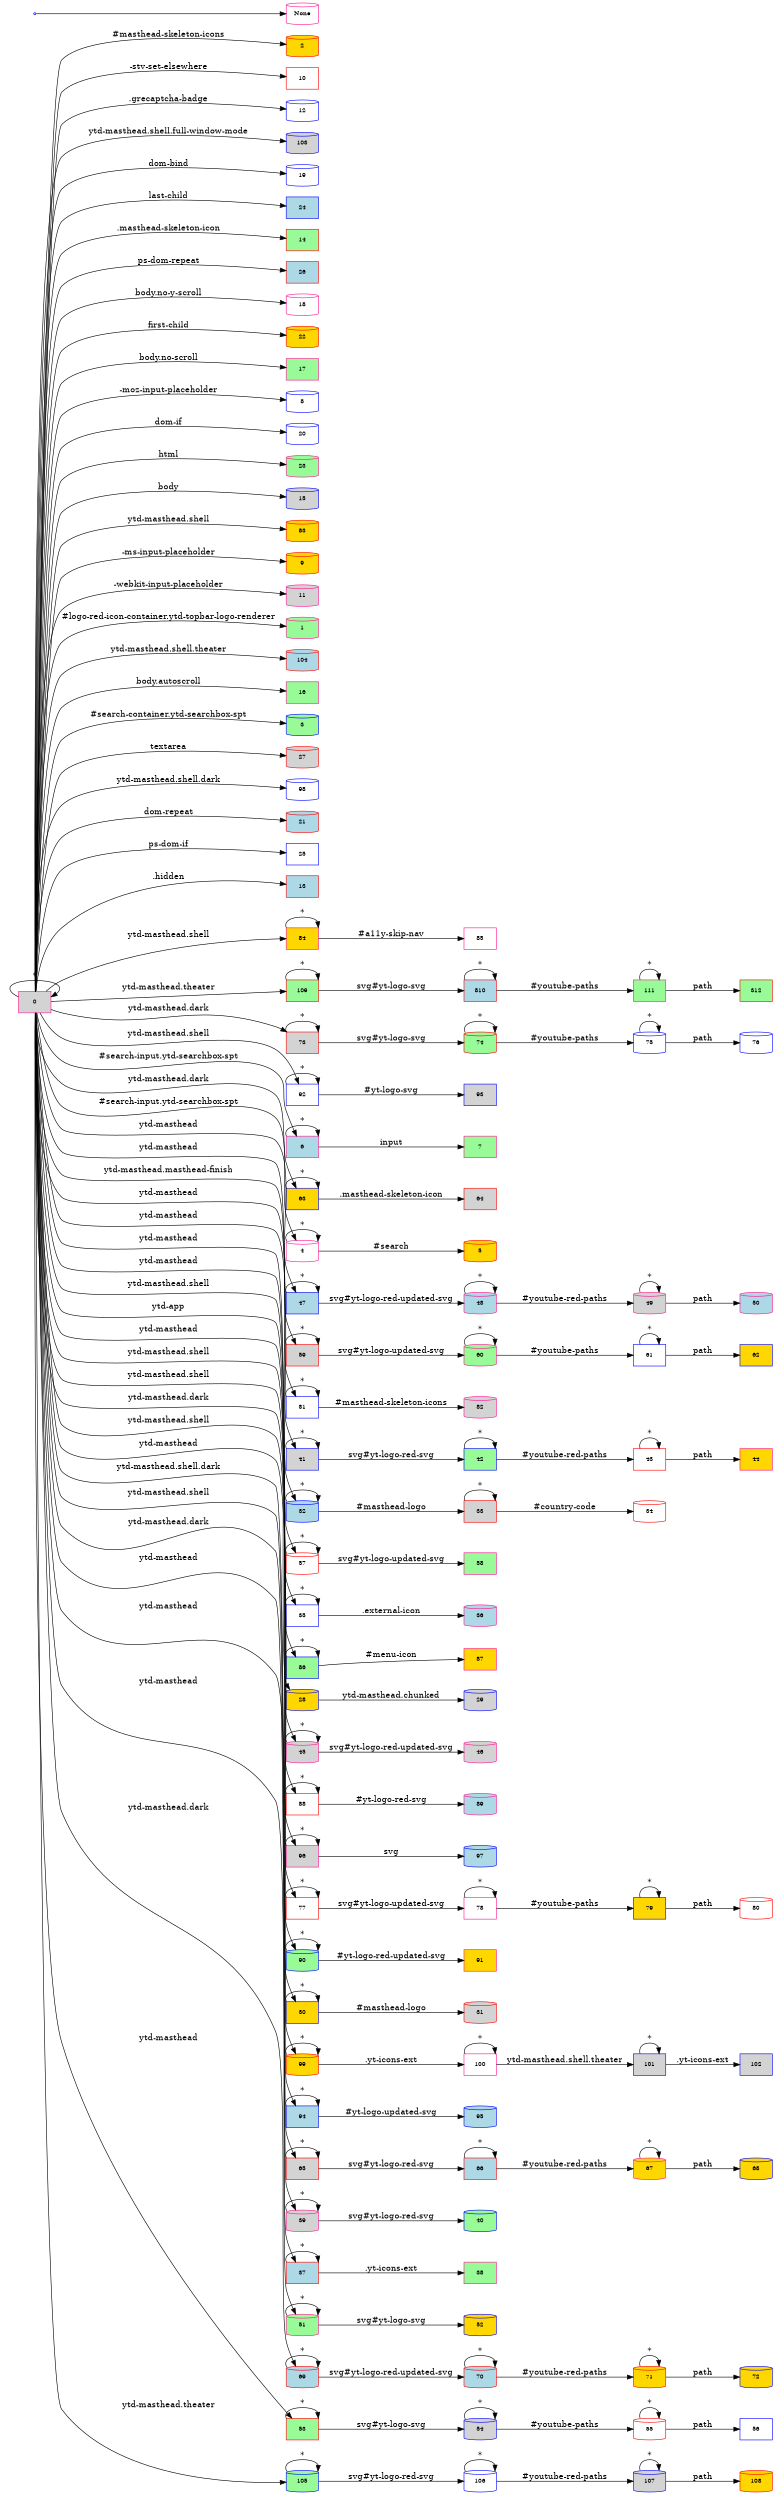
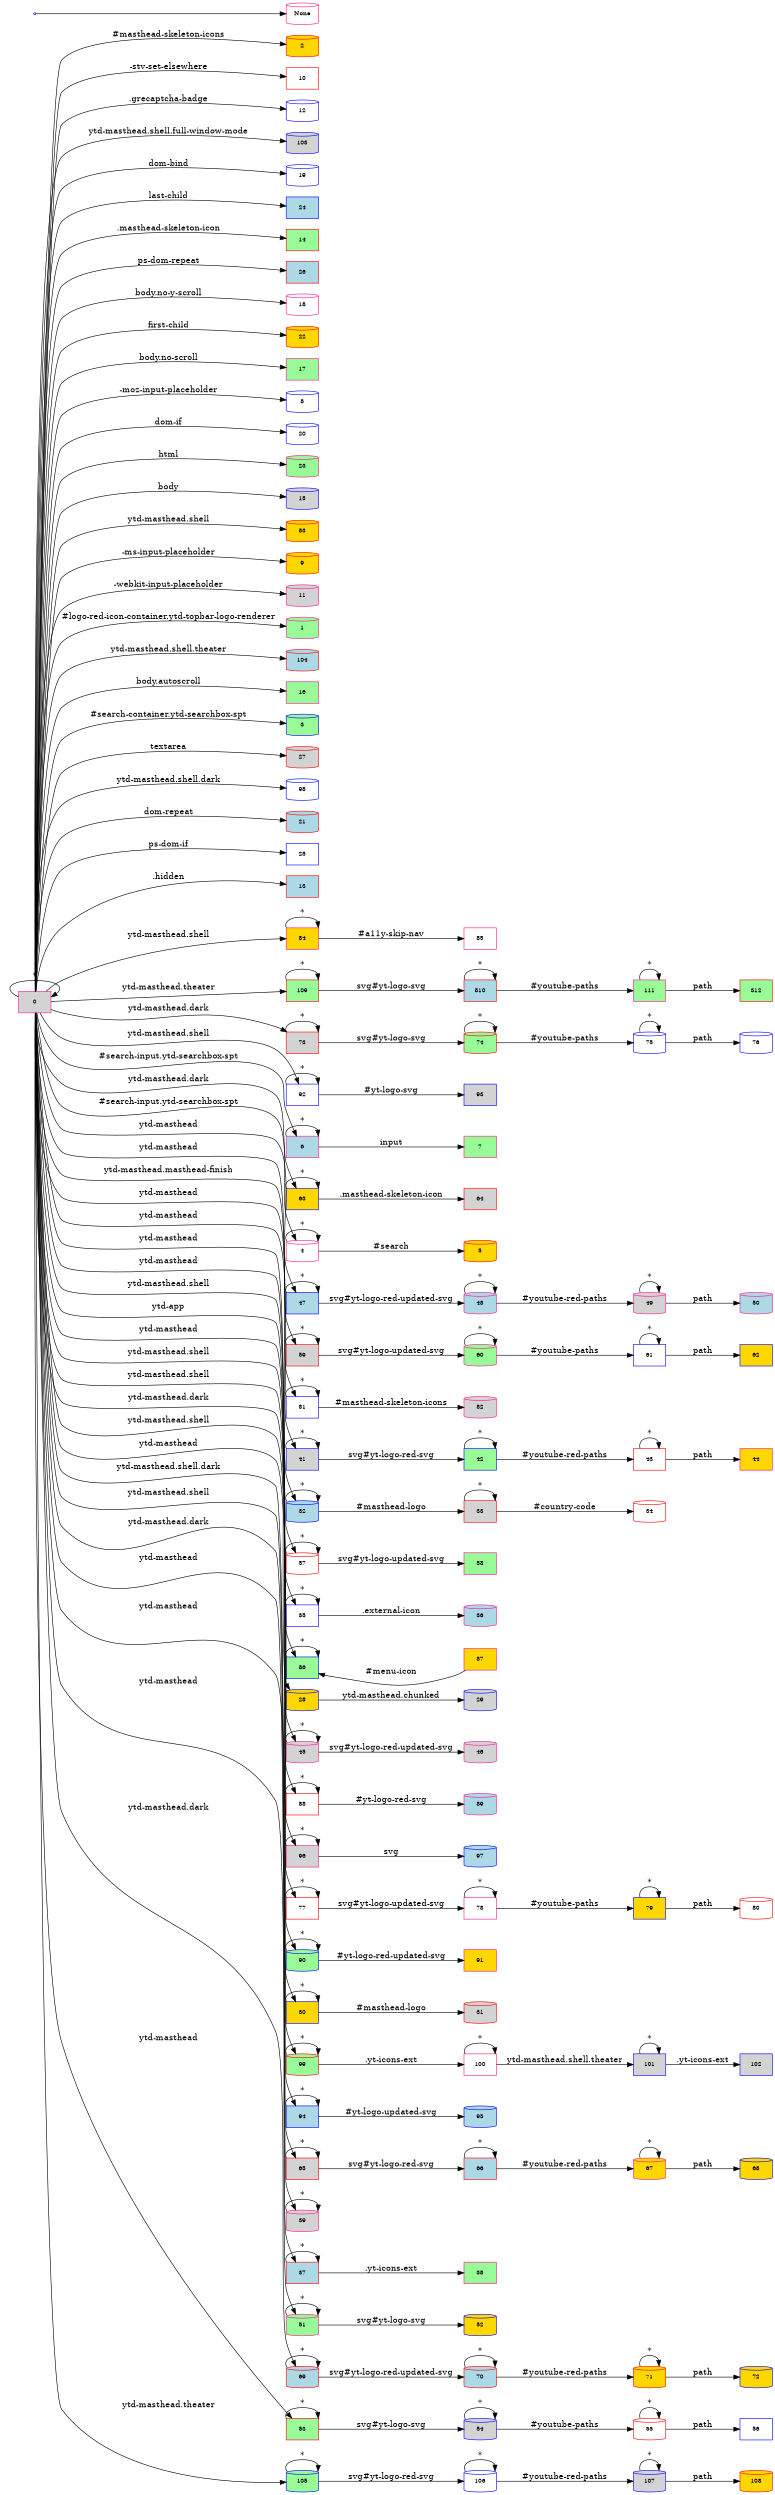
  digraph {
    rankdir=LR
    node [color=blue fillcolor=white fontsize=10 shape=cylinder style=filled]
    n1 [color=red fillcolor=lightgrey label=64 shape=box]
    n2 [color=red fillcolor=gold label=2]
    n3 [fillcolor=lightblue label=95]
    n4 [color=red label=10 shape=box]
    n5 [label=12]
    n6 [color=red fillcolor=palegreen label=312 shape=box]
    n7 [fillcolor=lightgrey label=103]
    n8 [color=deeppink fillcolor=palegreen label=58 shape=box]
    n9 [color=deeppink fillcolor=lightgrey label=46]
    n10 [label=19]
    n11 [color=deeppink fillcolor=lightblue label=50]
    n12 [fillcolor=lightblue label=24 shape=box]
    n13 [fillcolor=gold label=62 shape=box]
    n14 [fillcolor=gold label=52]
    n15 [label=56 shape=box]
    n16 [color=deeppink fillcolor=gold label=87 shape=box]
    n17 [fillcolor=lightgrey label=93 shape=box]
    n18 [color=red fillcolor=palegreen label=14 shape=box]
    n19 [fillcolor=lightblue label=97]
    n20 [color=red fillcolor=lightblue label=26 shape=box]
    n21 [color=deeppink fillcolor=gold label=91 shape=box]
    n22 [color=deeppink fillcolor=palegreen label=7 shape=box]
    n23 [color=deeppink label=18]
    n24 [color=deeppink fillcolor=palegreen label=38 shape=box]
    n25 [color=red fillcolor=gold label=22]
    n26 [color=deeppink fillcolor=palegreen label=17 shape=box]
-   n27 [fillcolor=palegreen label=40]
    n28 [color=deeppink fillcolor=lightblue label=89]
    n29 [fillcolor=gold label=72]
    n30 [label=8]
    n31 [color=red label=80]
    n32 [color=red fillcolor=lightgrey label=31]
    n33 [color=deeppink fillcolor=lightgrey label=82]
    n34 [fillcolor=gold label=68]
    n35 [label=20]
    n36 [fillcolor=lightgrey label=102 shape=box]
    n37 [color=deeppink fillcolor=palegreen label=23]
    n38 [fillcolor=lightgrey label=15]
    n39 [color=red fillcolor=gold label=83]
    n40 [fillcolor=lightgrey label=29]
    n41 [color=red label=34]
    n42 [color=red fillcolor=gold label=9]
    n43 [color=deeppink fillcolor=lightgrey label=11]
    n44 [color=deeppink fillcolor=palegreen label=1]
    n45 [color=red fillcolor=gold label=108]
    n46 [color=red fillcolor=lightblue label=104]
    n47 [color=deeppink fillcolor=palegreen label=16 shape=box]
    n48 [fillcolor=palegreen label=3]
    n49 [color=red fillcolor=lightgrey label=27]
    n50 [color=deeppink label=85 shape=box]
    n51 [color=deeppink fillcolor=gold label=44 shape=box]
    n52 [label=98]
    n53 [color=red fillcolor=lightblue label=21]
    n54 [label=76]
    n55 [label=25 shape=box]
    n56 [color=deeppink fillcolor=lightblue label=36]
    n57 [color=red fillcolor=lightblue label=13 shape=box]
    n58 [color=red fillcolor=gold label=5]
    __start [fillcolor=lightgrey shape=point]
    None [color=deeppink]
    n61 [label=75]
    n62 [color=deeppink fillcolor=gold label=84 shape=box]
    n63 [fillcolor=gold label=79 shape=box]
    n64 [color=red fillcolor=palegreen label=109 shape=box]
    n65 [color=red fillcolor=lightblue label=810 shape=box]
    n66 [color=deeppink fillcolor=palegreen label=111 shape=box]
    n67 [color=red fillcolor=lightgrey label=73 shape=box]
    n68 [color=red fillcolor=palegreen label=74]
    n69 [color=red label=43 shape=box]
    n70 [color=red fillcolor=lightgrey label=33 shape=box]
    n71 [label=92 shape=box]
    n72 [color=deeppink fillcolor=lightblue label=6 shape=box]
    n73 [color=deeppink fillcolor=lightgrey label=0 shape=box]
    n74 [fillcolor=gold label=63 shape=box]
    n75 [color=deeppink label=4]
    n76 [fillcolor=lightblue label=47 shape=box]
    n77 [color=red fillcolor=lightgrey label=59 shape=box]
    n78 [label=81 shape=box]
    n79 [fillcolor=lightgrey label=41 shape=box]
    n80 [fillcolor=lightblue label=32]
    n81 [color=red label=57]
    n82 [label=35 shape=box]
    n83 [fillcolor=palegreen label=86 shape=box]
    n84 [fillcolor=gold label=28]
    n85 [color=deeppink fillcolor=lightgrey label=45]
    n86 [color=red label=88 shape=box]
    n87 [color=deeppink fillcolor=lightgrey label=96 shape=box]
    n88 [color=red label=77 shape=box]
    n89 [fillcolor=palegreen label=90]
    n90 [fillcolor=gold label=30 shape=box]
-   n91 [color=red fillcolor=gold label=99]
+   n91 [color=red fillcolor=palegreen label=99]
    n92 [fillcolor=lightblue label=94 shape=box]
    n93 [color=red fillcolor=lightgrey label=65 shape=box]
    n94 [color=deeppink fillcolor=lightgrey label=39]
    n95 [color=red fillcolor=lightblue label=37 shape=box]
    n96 [color=deeppink fillcolor=palegreen label=51]
    n97 [color=red fillcolor=lightblue label=69]
    n98 [color=red fillcolor=palegreen label=53 shape=box]
    n99 [fillcolor=palegreen label=105]
    n100 [color=deeppink fillcolor=lightblue label=48]
    n101 [color=deeppink fillcolor=palegreen label=60]
    n102 [fillcolor=palegreen label=42 shape=box]
    n103 [color=deeppink label=78 shape=box]
    n104 [color=deeppink label=100 shape=box]
    n105 [color=red fillcolor=lightblue label=66 shape=box]
    n106 [color=red fillcolor=lightblue label=70]
    n107 [fillcolor=lightgrey label=54]
    n108 [label=106]
    n109 [color=deeppink fillcolor=lightgrey label=49]
    n110 [label=61 shape=box]
    n111 [color=red label=55]
    n112 [color=red fillcolor=gold label=71]
    n113 [color=deeppink fillcolor=gold label=67]
    n114 [fillcolor=lightgrey label=101 shape=box]
    n115 [fillcolor=lightgrey label=107]
    subgraph sub_1 {
      n1
      n2
      n3
      n4
      n5
      n6
      n7
      n8
      n9
      n10
      n11
      n12
      n13
      n14
      n15
      n16
      n17
      n18
      n19
      n20
      n21
      n22
      n23
      n24
      n25
      n26
-     n27
      n28
      n29
      n30
      n31
      n32
      n33
      n34
      n35
      n36
      n37
      n38
      n39
      n40
      n41
      n42
      n43
      n44
      n45
      n46
      n47
      n48
      n49
      n50
      n51
      n52
      n53
      n54
      n55
      n56
      n57
      n58
    }
    __start -> None
    n61 -> n54 [label=path]
    n61 -> n61 [label="*"]
    n62 -> n50 [label="#a11y-skip-nav"]
    n62 -> n62 [label="*"]
    n63 -> n31 [label=path]
    n63 -> n63 [label="*"]
    n64 -> n64 [label="*"]
    n64 -> n65 [label="svg#yt-logo-svg"]
    n65 -> n65 [label="*"]
    n65 -> n66 [label="#youtube-paths"]
    n66 -> n6 [label=path]
    n66 -> n66 [label="*"]
    n67 -> n67 [label="*"]
    n67 -> n68 [label="svg#yt-logo-svg"]
    n68 -> n61 [label="#youtube-paths"]
    n68 -> n68 [label="*"]
    n69 -> n51 [label=path]
    n69 -> n69 [label="*"]
    n70 -> n41 [label="#country-code"]
    n70 -> n70 [label="*"]
    n71 -> n17 [label="#yt-logo-svg"]
    n71 -> n71 [label="*"]
    n72 -> n22 [label=input]
    n72 -> n72 [label="*"]
    n73 -> n2 [label="#masthead-skeleton-icons"]
    n73 -> n4 [label="-stv-set-elsewhere"]
    n73 -> n5 [label=".grecaptcha-badge"]
    n73 -> n7 [label="ytd-masthead.shell.full-window-mode"]
    n73 -> n10 [label="dom-bind"]
    n73 -> n12 [label="last-child"]
    n73 -> n18 [label=".masthead-skeleton-icon"]
    n73 -> n20 [label="ps-dom-repeat"]
    n73 -> n23 [label="body.no-y-scroll"]
    n73 -> n25 [label="first-child"]
    n73 -> n26 [label="body.no-scroll"]
    n73 -> n30 [label="-moz-input-placeholder"]
    n73 -> n35 [label="dom-if"]
    n73 -> n37 [label=html]
    n73 -> n38 [label=body]
    n73 -> n39 [label="ytd-masthead.shell"]
    n73 -> n42 [label="-ms-input-placeholder"]
    n73 -> n43 [label="-webkit-input-placeholder"]
    n73 -> n44 [label="#logo-red-icon-container.ytd-topbar-logo-renderer"]
    n73 -> n46 [label="ytd-masthead.shell.theater"]
    n73 -> n47 [label="body.autoscroll"]
    n73 -> n48 [label="#search-container.ytd-searchbox-spt"]
    n73 -> n49 [label=textarea]
    n73 -> n52 [label="ytd-masthead.shell.dark"]
    n73 -> n53 [label="dom-repeat"]
    n73 -> n55 [label="ps-dom-if"]
    n73 -> n57 [label=".hidden"]
    n73 -> n62 [label="ytd-masthead.shell"]
    n73 -> n64 [label="ytd-masthead.theater"]
    n73 -> n67 [label="ytd-masthead.dark"]
    n73 -> n71 [label="ytd-masthead.shell"]
    n73 -> n72 [label="#search-input.ytd-searchbox-spt"]
    n73 -> n73 [label="*"]
    n73 -> n74 [label="ytd-masthead.dark"]
    n73 -> n75 [label="#search-input.ytd-searchbox-spt"]
    n73 -> n76 [label="ytd-masthead"]
    n73 -> n77 [label="ytd-masthead"]
    n73 -> n78 [label="ytd-masthead.masthead-finish"]
    n73 -> n79 [label="ytd-masthead"]
    n73 -> n80 [label="ytd-masthead"]
    n73 -> n81 [label="ytd-masthead"]
    n73 -> n82 [label="ytd-masthead"]
    n73 -> n83 [label="ytd-masthead.shell"]
    n73 -> n84 [label="ytd-app"]
    n73 -> n85 [label="ytd-masthead"]
    n73 -> n86 [label="ytd-masthead.shell"]
    n73 -> n87 [label="ytd-masthead.shell"]
    n73 -> n88 [label="ytd-masthead.dark"]
    n73 -> n89 [label="ytd-masthead.shell"]
    n73 -> n90 [label="ytd-masthead"]
    n73 -> n91 [label="ytd-masthead.shell.dark"]
    n73 -> n92 [label="ytd-masthead.shell"]
    n73 -> n93 [label="ytd-masthead.dark"]
    n73 -> n94 [label="ytd-masthead"]
    n73 -> n95 [label="ytd-masthead"]
    n73 -> n96 [label="ytd-masthead"]
    n73 -> n97 [label="ytd-masthead.dark"]
    n73 -> n98 [label="ytd-masthead"]
    n73 -> n99 [label="ytd-masthead.theater"]
    n74 -> n1 [label=".masthead-skeleton-icon"]
    n74 -> n74 [label="*"]
    n75 -> n58 [label="#search"]
    n75 -> n75 [label="*"]
    n76 -> n76 [label="*"]
    n76 -> n100 [label="svg#yt-logo-red-updated-svg"]
    n77 -> n77 [label="*"]
    n77 -> n101 [label="svg#yt-logo-updated-svg"]
    n78 -> n33 [label="#masthead-skeleton-icons"]
    n78 -> n78 [label="*"]
    n79 -> n79 [label="*"]
    n79 -> n102 [label="svg#yt-logo-red-svg"]
    n80 -> n70 [label="#masthead-logo"]
    n80 -> n80 [label="*"]
    n81 -> n8 [label="svg#yt-logo-updated-svg"]
    n81 -> n81 [label="*"]
    n82 -> n56 [label=".external-icon"]
    n82 -> n82 [label="*"]
-   n83 -> n16 [label="#menu-icon"]
+   n16 -> n83 [label="#menu-icon"]
    n83 -> n83 [label="*"]
    n84 -> n40 [label="ytd-masthead.chunked"]
    n85 -> n9 [label="svg#yt-logo-red-updated-svg"]
    n85 -> n85 [label="*"]
    n86 -> n28 [label="#yt-logo-red-svg"]
    n86 -> n86 [label="*"]
    n87 -> n19 [label=svg]
    n87 -> n87 [label="*"]
    n88 -> n88 [label="*"]
    n88 -> n103 [label="svg#yt-logo-updated-svg"]
    n89 -> n21 [label="#yt-logo-red-updated-svg"]
    n89 -> n89 [label="*"]
    n90 -> n32 [label="#masthead-logo"]
    n90 -> n90 [label="*"]
    n91 -> n91 [label="*"]
    n91 -> n104 [label=".yt-icons-ext"]
    n92 -> n3 [label="#yt-logo-updated-svg"]
    n92 -> n92 [label="*"]
    n93 -> n93 [label="*"]
    n93 -> n105 [label="svg#yt-logo-red-svg"]
-   n94 -> n27 [label="svg#yt-logo-red-svg"]
    n94 -> n94 [label="*"]
    n95 -> n24 [label=".yt-icons-ext"]
    n95 -> n95 [label="*"]
    n96 -> n14 [label="svg#yt-logo-svg"]
    n96 -> n96 [label="*"]
    n97 -> n97 [label="*"]
    n97 -> n106 [label="svg#yt-logo-red-updated-svg"]
    n98 -> n98 [label="*"]
    n98 -> n107 [label="svg#yt-logo-svg"]
    n99 -> n99 [label="*"]
    n99 -> n108 [label="svg#yt-logo-red-svg"]
    n100 -> n100 [label="*"]
    n100 -> n109 [label="#youtube-red-paths"]
    n101 -> n101 [label="*"]
    n101 -> n110 [label="#youtube-paths"]
    n102 -> n69 [label="#youtube-red-paths"]
    n102 -> n102 [label="*"]
    n103 -> n63 [label="#youtube-paths"]
    n103 -> n103 [label="*"]
    n104 -> n104 [label="*"]
    n104 -> n114 [label="ytd-masthead.shell.theater"]
    n105 -> n105 [label="*"]
    n105 -> n113 [label="#youtube-red-paths"]
    n106 -> n106 [label="*"]
    n106 -> n112 [label="#youtube-red-paths"]
    n107 -> n107 [label="*"]
    n107 -> n111 [label="#youtube-paths"]
    n108 -> n108 [label="*"]
    n108 -> n115 [label="#youtube-red-paths"]
    n109 -> n11 [label=path]
    n109 -> n109 [label="*"]
    n110 -> n13 [label=path]
    n110 -> n110 [label="*"]
    n111 -> n15 [label=path]
    n111 -> n111 [label="*"]
    n112 -> n29 [label=path]
    n112 -> n112 [label="*"]
    n113 -> n34 [label=path]
    n113 -> n113 [label="*"]
    n114 -> n36 [label=".yt-icons-ext"]
    n114 -> n114 [label="*"]
    n115 -> n45 [label=path]
    n115 -> n115 [label="*"]
  }
